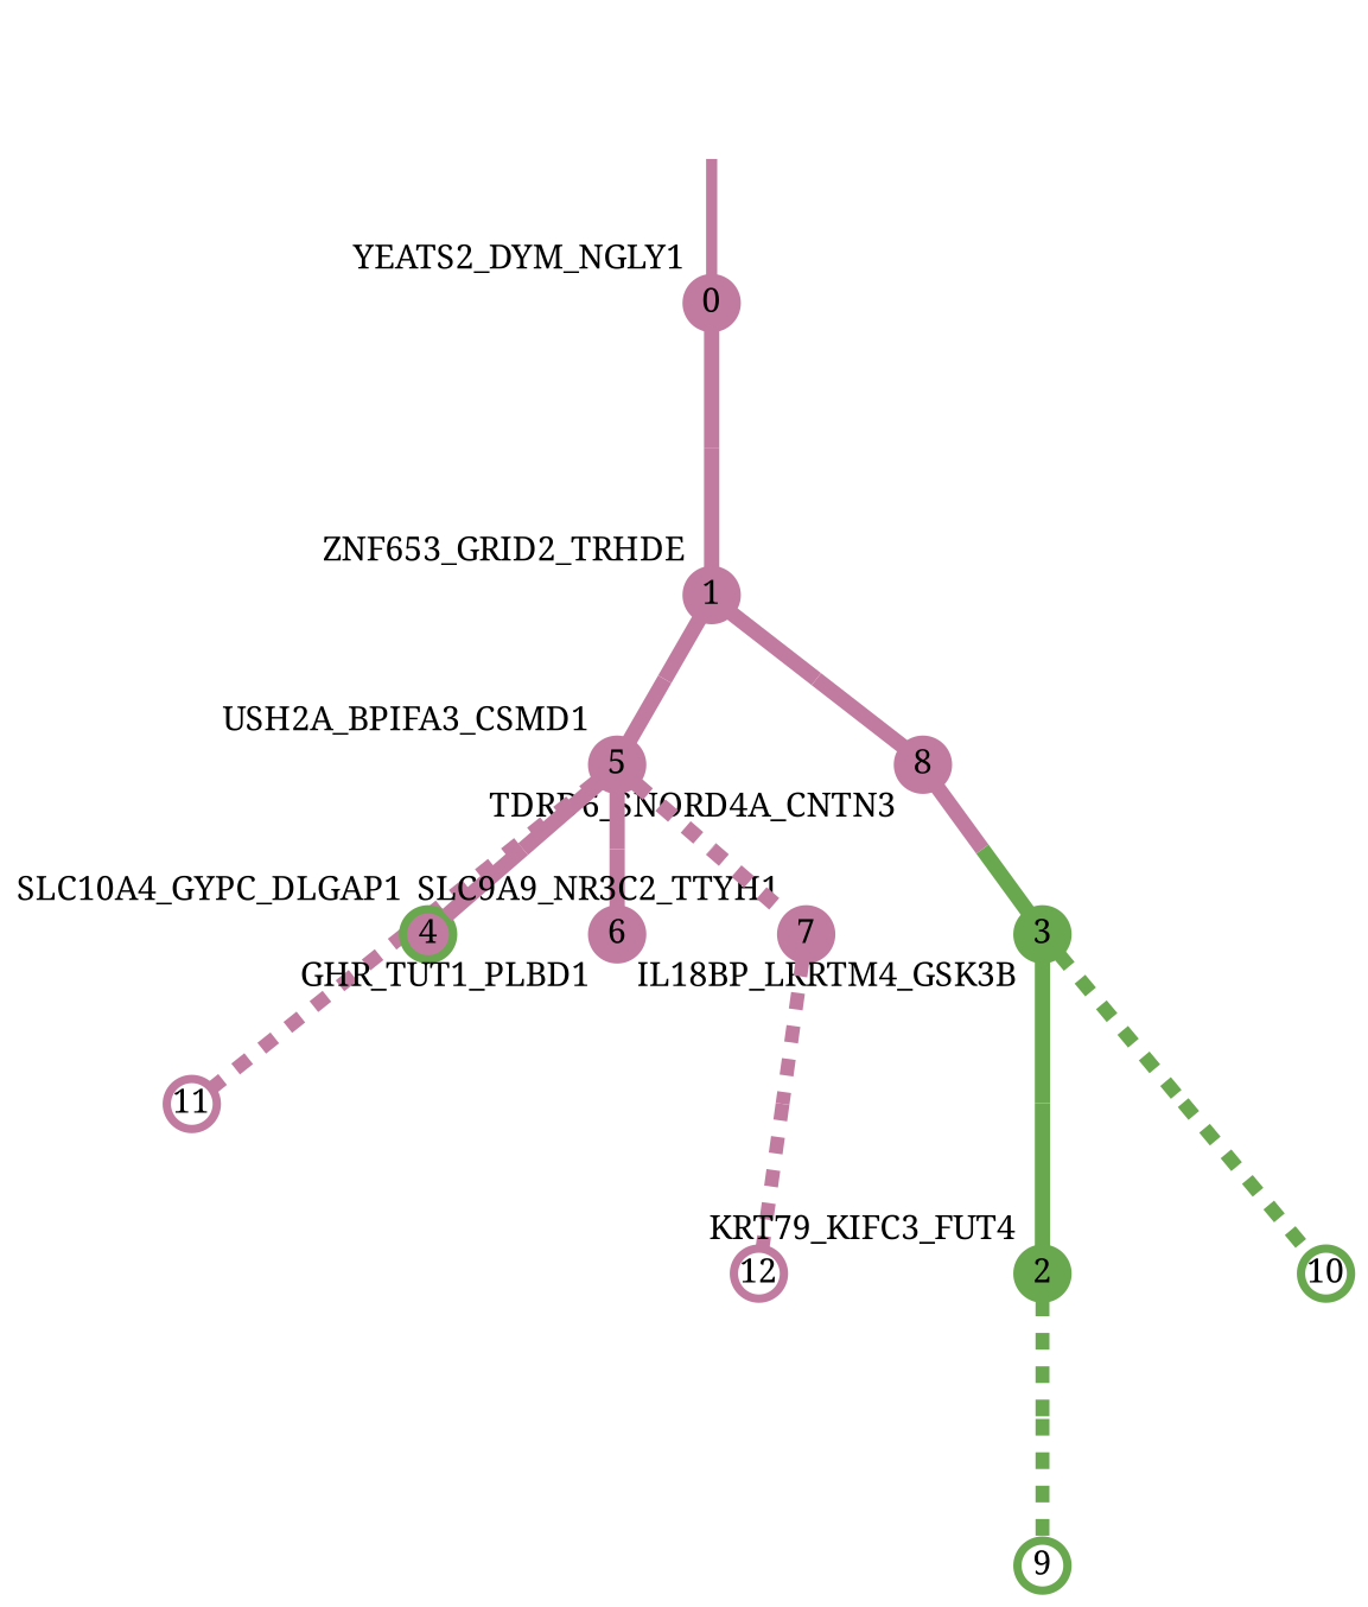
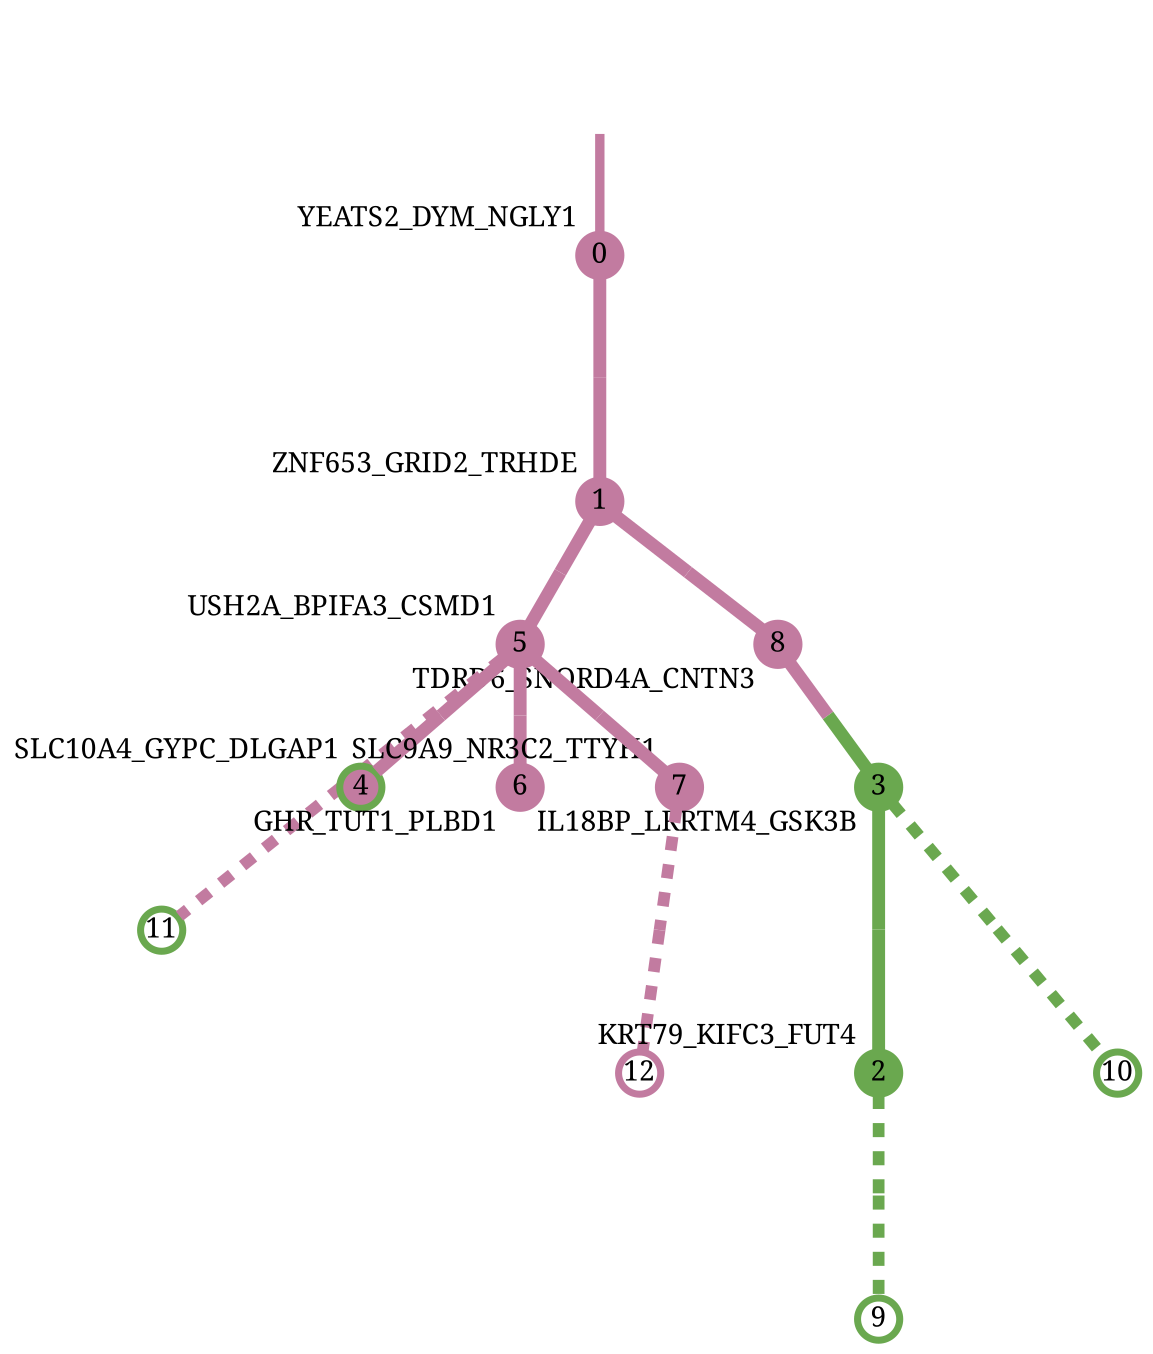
  strict digraph {
    fontname="Noto Serif"
    forcelabels=true
    nodesep=0.7
    rankdir=TB
    ranksep=0.6
    splines=false
    node [color="#c27ba0ff" fillcolor="#c27ba0ff" fixedsize=true fontname="Noto Serif" fontsize="12pt" penwidth=3 shape=circle style=filled]
    edge [arrowsize=0 color="#c27ba0ff;0.5:#c27ba0ff" fontname="Noto Serif" minlen=2.0 penwidth=5.5 style=solid]
    0 [height=0.25 xlabel=YEATS2_DYM_NGLY1]
    1 [height=0.25 xlabel=ZNF653_GRID2_TRHDE]
    5 [height=0.25 xlabel=USH2A_BPIFA3_CSMD1]
    8 [height=0.25 xlabel=TDRD6_SNORD4A_CNTN3]
-   11 [height=0.25 style=solid]
+   11 [color="#6aa84fff" height=0.25 style=solid]
    4 [color="#6aa84fff" height=0.25 xlabel=SLC10A4_GYPC_DLGAP1]
    6 [height=0.25 xlabel=GHR_TUT1_PLBD1]
    7 [height=0.25 xlabel=SLC9A9_NR3C2_TTYH1]
    3 [color="#6aa84fff" fillcolor="#6aa84fff" height=0.25 xlabel=IL18BP_LRRTM4_GSK3B]
    12 [height=0.25 style=solid]
    2 [color="#6aa84fff" fillcolor="#6aa84fff" height=0.25 xlabel=KRT79_KIFC3_FUT4]
    10 [color="#6aa84fff" fillcolor="#6aa84fff" height=0.25 style=solid]
    9 [color="#6aa84fff" fillcolor="#6aa84fff" height=0.25 style=solid]
    normal [style=invis xlabel=YEATS2_DYM_NGLY1 color="" fillcolor="" fixedsize="" fontsize="" shape=""]
    0 -> 1
    1 -> 5 [minlen=1.399999976158142]
    1 -> 8 [minlen=1.0]
    5 -> 11 [penwidth=5 style=dashed]
    5 -> 4 [minlen=1.399999976158142]
    5 -> 6 [minlen=1.0]
-   5 -> 7 [minlen=1.0 style=dashed]
+   5 -> 7 [minlen=1.0]
    8 -> 3 [color="#c27ba0ff;0.5:#6aa84fff" minlen=1.399999976158142]
    7 -> 12 [penwidth=5 style=dashed]
    3 -> 2 [color="#6aa84fff;0.5:#6aa84fff"]
    3 -> 10 [color="#6aa84fff;0.5:#6aa84fff" penwidth=5 style=dashed]
    2 -> 9 [color="#6aa84fff;0.5:#6aa84fff" penwidth=5 style=dashed]
    normal -> 0 [color="#c27ba0ff" penwidth=4 minlen=""]
  }
